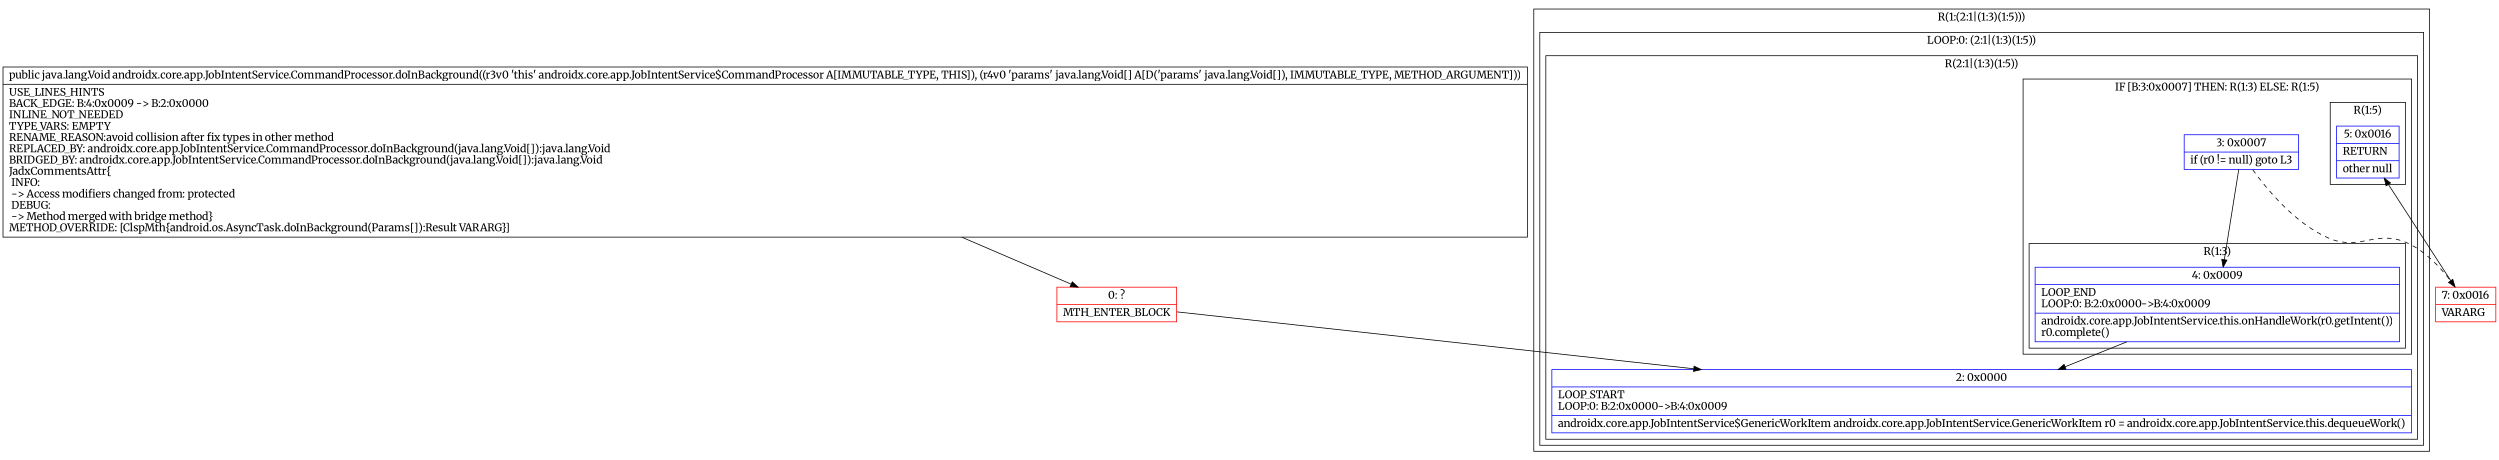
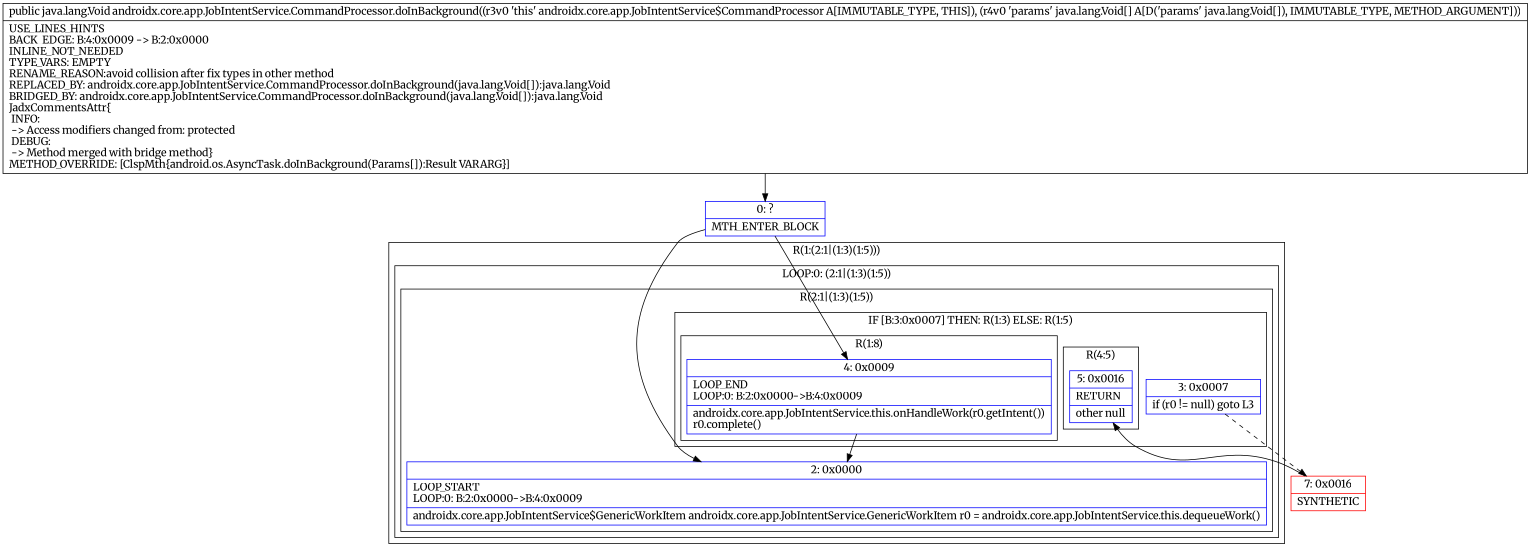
  digraph {
    fontname=Merriweather
    node [color=blue fontname=Merriweather shape=record]
    edge [fontname=Merriweather]
    n1 [label="{4\:\ 0x0009|LOOP_END\lLOOP:0: B:2:0x0000\-\>B:4:0x0009\l|androidx.core.app.JobIntentService.this.onHandleWork(r0.getIntent())\lr0.complete()\l}"]
    n2 [label="{5\:\ 0x0016|RETURN\l|other null\l}"]
    n3 [label="{3\:\ 0x0007|if (r0 != null) goto L3\l}"]
    n4 [label="{2\:\ 0x0000|LOOP_START\lLOOP:0: B:2:0x0000\-\>B:4:0x0009\l|androidx.core.app.JobIntentService$GenericWorkItem androidx.core.app.JobIntentService.GenericWorkItem r0 = androidx.core.app.JobIntentService.this.dequeueWork()\l}"]
-   n5 [color=red label="{7\:\ 0x0016|VARARG\l}"]
-   n6 [color=red label="{0\:\ ?|MTH_ENTER_BLOCK\l}"]
+   n5 [color=red label="{7\:\ 0x0016|SYNTHETIC\l}"]
+   n6 [label="{0\:\ ?|MTH_ENTER_BLOCK\l}"]
    n7 [label="{public java.lang.Void androidx.core.app.JobIntentService.CommandProcessor.doInBackground((r3v0 'this' androidx.core.app.JobIntentService$CommandProcessor A[IMMUTABLE_TYPE, THIS]), (r4v0 'params' java.lang.Void[] A[D('params' java.lang.Void[]), IMMUTABLE_TYPE, METHOD_ARGUMENT]))  | USE_LINES_HINTS\lBACK_EDGE: B:4:0x0009 \-\> B:2:0x0000\lINLINE_NOT_NEEDED\lTYPE_VARS: EMPTY\lRENAME_REASON:avoid collision after fix types in other method\lREPLACED_BY: androidx.core.app.JobIntentService.CommandProcessor.doInBackground(java.lang.Void[]):java.lang.Void\lBRIDGED_BY: androidx.core.app.JobIntentService.CommandProcessor.doInBackground(java.lang.Void[]):java.lang.Void\lJadxCommentsAttr\{\l INFO: \l \-\> Access modifiers changed from: protected\l DEBUG: \l \-\> Method merged with bridge method\}\lMETHOD_OVERRIDE: [ClspMth\{android.os.AsyncTask.doInBackground(Params[]):Result VARARG\}]\l}" color=""]
    subgraph cluster_1 {
      label="R(1:(2:1|(1:3)(1:5)))"
      subgraph cluster_2 {
        label="LOOP:0: (2:1|(1:3)(1:5))"
        subgraph cluster_3 {
          label="R(2:1|(1:3)(1:5))"
          n4
          subgraph cluster_4 {
            label="IF [B:3:0x0007] THEN: R(1:3) ELSE: R(1:5)"
            n3
            subgraph cluster_5 {
-             label="R(1:3)"
+             label="R(1:8)"
              n1
            }
            subgraph cluster_6 {
-             label="R(1:5)"
+             label="R(4:5)"
              n2
            }
          }
        }
      }
    }
    n1 -> n4
-   n3 -> n1
+   n6 -> n1
    n3 -> n5 [style=dashed]
    n5 -> n2
    n6 -> n4
    n7 -> n6
  }
